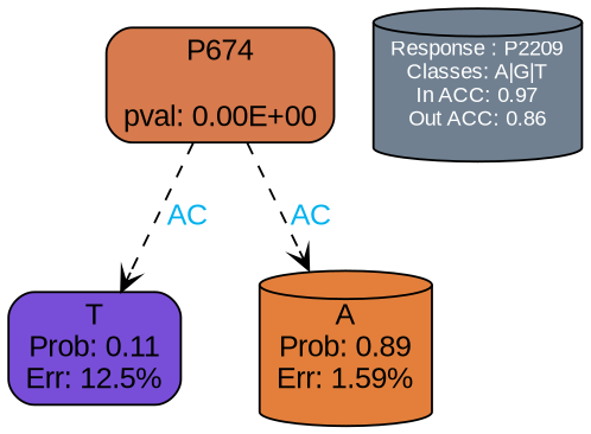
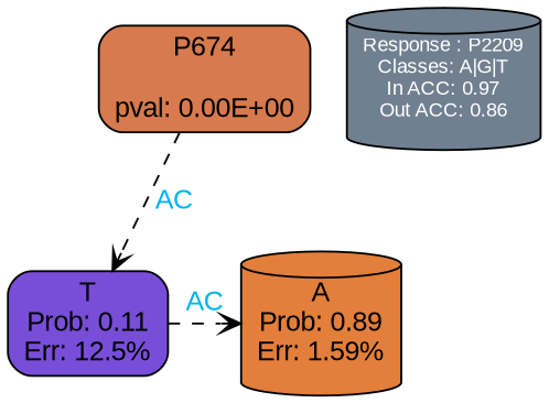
  digraph {
    fontname="Liberation Sans"
    ranksep=equally
    splines=polylines
    node [color=black fontname="Liberation Sans" shape=cylinder style="filled, rounded"]
    edge [arrowhead=vee fontcolor=deepskyblue2 fontname="Liberation Sans" style=dashed]
    n1 [fillcolor="#e37f3b" label="A\nProb: 0.89\nErr: 1.59%"]
    n2 [fillcolor="#784ed8" label="T\nProb: 0.11\nErr: 12.5%" shape=box]
    n3 [align=left fillcolor=slategray fontcolor=white fontsize=10 label="Response : P2209\nClasses: A|G|T\nIn ACC: 0.97\nOut ACC: 0.86\n" style=filled]
    n4 [fillcolor="#d77a4d" label="P674\n\npval: 0.00E+00" shape=box]
    subgraph sub_1 {
      rank=same
      n1
      n2
    }
    subgraph sub_2 {
      rank=same
      n3
      n4
    }
-   n4 -> n1 [label=AC]
+   n2 -> n1 [label=AC]
    n4 -> n2 [label=AC]
  }
